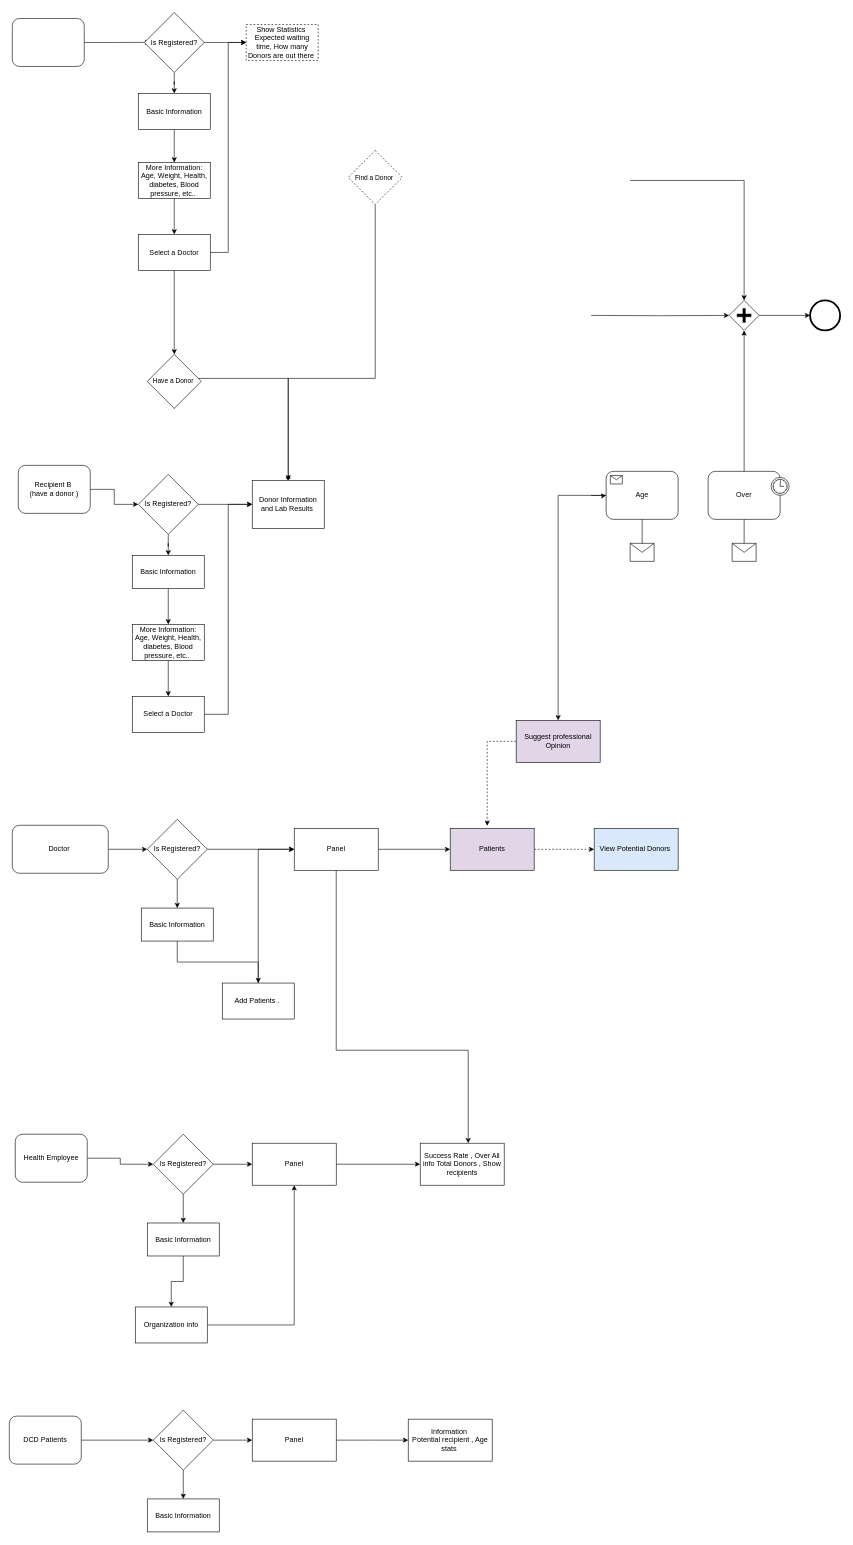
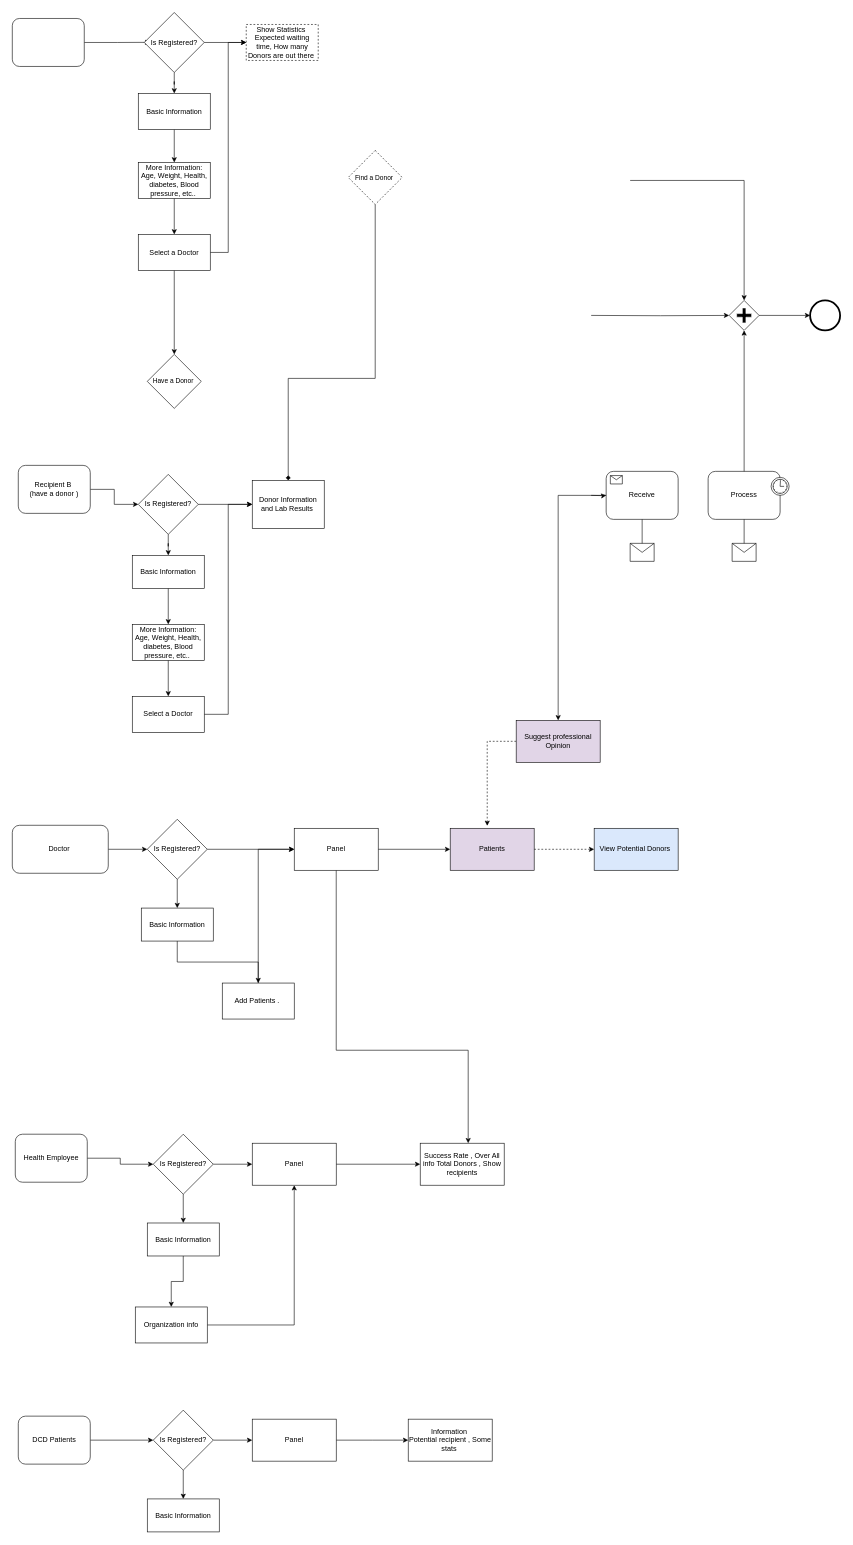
  <mxCell id="0" />
  <mxCell id="1" parent="0" />
  <mxCell id="2" style="edgeStyle=orthogonalEdgeStyle;rounded=0;orthogonalLoop=1;jettySize=auto;html=1;exitX=1;exitY=0.5;exitDx=0;exitDy=0;" edge="1" parent="1" source="3"><mxGeometry relative="1" as="geometry"><mxPoint x="250" y="69.759" as="targetPoint" /></mxGeometry></mxCell>
  <mxCell id="3" value="" style="shape=ext;rounded=1;html=1;whiteSpace=wrap;" parent="1" vertex="1"><mxGeometry x="20" y="30" width="120" height="80" as="geometry" /></mxCell>
- <mxCell id="4" value="Over" style="html=1;whiteSpace=wrap;rounded=1;" parent="1" vertex="1"><mxGeometry x="1180" y="785" width="120" height="80" as="geometry" /></mxCell>
+ <mxCell id="4" value="Process" style="html=1;whiteSpace=wrap;rounded=1;" parent="1" vertex="1"><mxGeometry x="1180" y="785" width="120" height="80" as="geometry" /></mxCell>
  <mxCell id="5" value="" style="shape=mxgraph.bpmn.timer_start;perimeter=ellipsePerimeter;html=1;labelPosition=right;labelBackgroundColor=#ffffff;align=left;" parent="4" vertex="1"><mxGeometry x="1" width="30" height="30" relative="1" as="geometry"><mxPoint x="-15" y="10" as="offset" /></mxGeometry></mxCell>
- <mxCell id="6" value="Age" style="html=1;whiteSpace=wrap;rounded=1;" parent="1" vertex="1"><mxGeometry x="1010" y="785" width="120" height="80" as="geometry" /></mxCell>
+ <mxCell id="6" value="Receive" style="html=1;whiteSpace=wrap;rounded=1;" parent="1" vertex="1"><mxGeometry x="1010" y="785" width="120" height="80" as="geometry" /></mxCell>
  <mxCell id="7" value="" style="html=1;shape=message;" parent="6" vertex="1"><mxGeometry width="20" height="14" relative="1" as="geometry"><mxPoint x="7" y="7" as="offset" /></mxGeometry></mxCell>
  <mxCell id="8" value="" style="shape=mxgraph.bpmn.shape;html=1;verticalLabelPosition=bottom;labelBackgroundColor=#ffffff;verticalAlign=top;perimeter=rhombusPerimeter;background=gateway;outline=none;symbol=parallelGw;" parent="1" vertex="1"><mxGeometry x="1215" y="500" width="50" height="50" as="geometry" /></mxCell>
  <mxCell id="9" value="" style="shape=mxgraph.bpmn.shape;html=1;verticalLabelPosition=bottom;labelBackgroundColor=#ffffff;verticalAlign=top;perimeter=ellipsePerimeter;outline=end;symbol=general;" parent="1" vertex="1"><mxGeometry x="1350" y="500" width="50" height="50" as="geometry" /></mxCell>
  <mxCell id="10" value="" style="shape=message;whiteSpace=wrap;html=1;" parent="1" vertex="1"><mxGeometry x="1050" y="905" width="40" height="30" as="geometry" /></mxCell>
  <mxCell id="11" value="" style="shape=message;whiteSpace=wrap;html=1;" parent="1" vertex="1"><mxGeometry x="1220" y="905" width="40" height="30" as="geometry" /></mxCell>
  <mxCell id="12" style="edgeStyle=orthogonalEdgeStyle;rounded=0;html=1;jettySize=auto;orthogonalLoop=1;" parent="1" target="8" edge="1"><mxGeometry relative="1" as="geometry"><mxPoint x="1250" y="485" as="targetPoint" /><Array as="points"><mxPoint x="1240" y="300" /></Array><mxPoint x="1050" y="300" as="sourcePoint" /></mxGeometry></mxCell>
  <mxCell id="13" style="edgeStyle=orthogonalEdgeStyle;rounded=0;html=1;jettySize=auto;orthogonalLoop=1;" parent="1" target="8" edge="1"><mxGeometry relative="1" as="geometry"><mxPoint x="985" y="525" as="sourcePoint" /></mxGeometry></mxCell>
  <mxCell id="14" style="edgeStyle=orthogonalEdgeStyle;rounded=0;html=1;jettySize=auto;orthogonalLoop=1;" parent="1" source="4" target="8" edge="1"><mxGeometry relative="1" as="geometry" /></mxCell>
  <mxCell id="15" style="edgeStyle=orthogonalEdgeStyle;rounded=0;html=1;jettySize=auto;orthogonalLoop=1;" parent="1" source="8" target="9" edge="1"><mxGeometry relative="1" as="geometry" /></mxCell>
  <mxCell id="16" style="edgeStyle=orthogonalEdgeStyle;rounded=0;html=1;jettySize=auto;orthogonalLoop=1;" parent="1" target="6" edge="1"><mxGeometry relative="1" as="geometry"><mxPoint x="985" y="825" as="sourcePoint" /></mxGeometry></mxCell>
  <mxCell id="17" style="edgeStyle=orthogonalEdgeStyle;rounded=0;html=1;jettySize=auto;orthogonalLoop=1;endArrow=none;endFill=0;" parent="1" source="10" target="6" edge="1"><mxGeometry relative="1" as="geometry" /></mxCell>
  <mxCell id="18" style="edgeStyle=orthogonalEdgeStyle;rounded=0;html=1;jettySize=auto;orthogonalLoop=1;endArrow=none;endFill=0;" parent="1" source="11" target="4" edge="1"><mxGeometry relative="1" as="geometry" /></mxCell>
  <mxCell id="19" style="edgeStyle=orthogonalEdgeStyle;rounded=0;html=1;jettySize=auto;orthogonalLoop=1;" parent="1" source="6" target="63" edge="1"><mxGeometry relative="1" as="geometry" /></mxCell>
  <mxCell id="20" value="" style="edgeStyle=orthogonalEdgeStyle;rounded=0;orthogonalLoop=1;jettySize=auto;html=1;" edge="1" parent="1" source="22" target="25"><mxGeometry relative="1" as="geometry" /></mxCell>
  <mxCell id="21" style="edgeStyle=orthogonalEdgeStyle;rounded=0;orthogonalLoop=1;jettySize=auto;html=1;entryX=0.5;entryY=0;entryDx=0;entryDy=0;" edge="1" parent="1" source="22" target="30"><mxGeometry relative="1" as="geometry" /></mxCell>
  <mxCell id="22" value="Is Registered?" style="rhombus;whiteSpace=wrap;html=1;" vertex="1" parent="1"><mxGeometry x="240" y="20" width="100" height="100" as="geometry" /></mxCell>
  <mxCell id="23" style="edgeStyle=orthogonalEdgeStyle;rounded=0;orthogonalLoop=1;jettySize=auto;html=1;" edge="1" parent="1" source="24" target="28"><mxGeometry relative="1" as="geometry" /></mxCell>
  <mxCell id="24" value="More Information:&lt;br&gt;Age, Weight, Health, diabetes, Blood pressure, etc..&amp;nbsp;" style="whiteSpace=wrap;html=1;" vertex="1" parent="1"><mxGeometry x="230" y="270" width="120" height="60" as="geometry" /></mxCell>
  <mxCell id="25" value="Show Statistics&amp;nbsp;&lt;br&gt;Expected waiting time, How many Donors are out there&amp;nbsp;" style="whiteSpace=wrap;html=1;dashed=1;" vertex="1" parent="1"><mxGeometry x="410" y="40" width="120" height="60" as="geometry" /></mxCell>
  <mxCell id="26" style="edgeStyle=orthogonalEdgeStyle;rounded=0;orthogonalLoop=1;jettySize=auto;html=1;entryX=0;entryY=0.5;entryDx=0;entryDy=0;" edge="1" parent="1" source="28" target="25"><mxGeometry relative="1" as="geometry" /></mxCell>
  <mxCell id="27" style="edgeStyle=orthogonalEdgeStyle;rounded=0;orthogonalLoop=1;jettySize=auto;html=1;" edge="1" parent="1" source="28" target="35"><mxGeometry relative="1" as="geometry" /></mxCell>
  <mxCell id="28" value="Select a Doctor" style="whiteSpace=wrap;html=1;" vertex="1" parent="1"><mxGeometry x="230" y="390" width="120" height="60" as="geometry" /></mxCell>
  <mxCell id="29" style="edgeStyle=orthogonalEdgeStyle;rounded=0;orthogonalLoop=1;jettySize=auto;html=1;" edge="1" parent="1" source="30" target="24"><mxGeometry relative="1" as="geometry" /></mxCell>
  <mxCell id="30" value="Basic Information" style="whiteSpace=wrap;html=1;" vertex="1" parent="1"><mxGeometry x="230" y="155" width="120" height="60" as="geometry" /></mxCell>
  <mxCell id="31" style="edgeStyle=orthogonalEdgeStyle;rounded=0;orthogonalLoop=1;jettySize=auto;html=1;endArrow=diamond;" edge="1" parent="1" source="32" target="34"><mxGeometry relative="1" as="geometry"><Array as="points"><mxPoint x="625" y="630" /></Array></mxGeometry></mxCell>
  <mxCell id="32" value="&lt;font style=&quot;font-size: 11px&quot;&gt;Find a Donor&amp;nbsp;&lt;/font&gt;" style="rhombus;whiteSpace=wrap;html=1;dashed=1;" vertex="1" parent="1"><mxGeometry x="580" y="250" width="90" height="90" as="geometry" /></mxCell>
- <mxCell id="33" style="edgeStyle=orthogonalEdgeStyle;rounded=0;orthogonalLoop=1;jettySize=auto;html=1;exitX=0.5;exitY=1;exitDx=0;exitDy=0;entryX=0.5;entryY=0;entryDx=0;entryDy=0;" edge="1" parent="1" source="35" target="34"><mxGeometry relative="1" as="geometry"><mxPoint x="290" y="595" as="sourcePoint" /><Array as="points"><mxPoint x="290" y="630" /><mxPoint x="480" y="630" /></Array></mxGeometry></mxCell>
  <mxCell id="34" value="Donor Information and Lab Results&amp;nbsp;" style="shape=ext;rounded=1;html=1;whiteSpace=wrap;arcSize=0;" vertex="1" parent="1"><mxGeometry x="420" y="800" width="120" height="80" as="geometry" /></mxCell>
  <mxCell id="35" value="&lt;font style=&quot;font-size: 11px&quot;&gt;Have a Donor&amp;nbsp;&lt;/font&gt;" style="rhombus;whiteSpace=wrap;html=1;" vertex="1" parent="1"><mxGeometry x="245" y="590" width="90" height="90" as="geometry" /></mxCell>
  <mxCell id="36" style="edgeStyle=orthogonalEdgeStyle;rounded=0;orthogonalLoop=1;jettySize=auto;html=1;" edge="1" parent="1" source="37" target="40"><mxGeometry relative="1" as="geometry" /></mxCell>
  <mxCell id="37" value="Recipient B&amp;nbsp;&lt;br&gt;(have a donor )" style="shape=ext;rounded=1;html=1;whiteSpace=wrap;" vertex="1" parent="1"><mxGeometry x="30" y="775" width="120" height="80" as="geometry" /></mxCell>
  <mxCell id="38" style="edgeStyle=orthogonalEdgeStyle;rounded=0;orthogonalLoop=1;jettySize=auto;html=1;" edge="1" parent="1" source="40" target="46"><mxGeometry relative="1" as="geometry" /></mxCell>
  <mxCell id="39" style="edgeStyle=orthogonalEdgeStyle;rounded=0;orthogonalLoop=1;jettySize=auto;html=1;" edge="1" parent="1" source="40" target="34"><mxGeometry relative="1" as="geometry" /></mxCell>
  <mxCell id="40" value="Is Registered?" style="rhombus;whiteSpace=wrap;html=1;" vertex="1" parent="1"><mxGeometry x="230" y="790" width="100" height="100" as="geometry" /></mxCell>
  <mxCell id="41" style="edgeStyle=orthogonalEdgeStyle;rounded=0;orthogonalLoop=1;jettySize=auto;html=1;" edge="1" parent="1" source="42" target="44"><mxGeometry relative="1" as="geometry" /></mxCell>
  <mxCell id="42" value="More Information:&lt;br&gt;Age, Weight, Health, diabetes, Blood pressure, etc..&amp;nbsp;" style="whiteSpace=wrap;html=1;" vertex="1" parent="1"><mxGeometry x="220" y="1040" width="120" height="60" as="geometry" /></mxCell>
  <mxCell id="43" style="edgeStyle=orthogonalEdgeStyle;rounded=0;orthogonalLoop=1;jettySize=auto;html=1;entryX=0;entryY=0.5;entryDx=0;entryDy=0;" edge="1" parent="1" source="44" target="34"><mxGeometry relative="1" as="geometry" /></mxCell>
  <mxCell id="44" value="Select a Doctor" style="whiteSpace=wrap;html=1;" vertex="1" parent="1"><mxGeometry x="220" y="1160" width="120" height="60" as="geometry" /></mxCell>
  <mxCell id="45" style="edgeStyle=orthogonalEdgeStyle;rounded=0;orthogonalLoop=1;jettySize=auto;html=1;" edge="1" parent="1" source="46" target="42"><mxGeometry relative="1" as="geometry" /></mxCell>
  <mxCell id="46" value="Basic Information" style="whiteSpace=wrap;html=1;" vertex="1" parent="1"><mxGeometry x="220" y="925" width="120" height="55" as="geometry" /></mxCell>
  <mxCell id="47" style="edgeStyle=orthogonalEdgeStyle;rounded=0;orthogonalLoop=1;jettySize=auto;html=1;" edge="1" parent="1" source="48" target="51"><mxGeometry relative="1" as="geometry" /></mxCell>
  <mxCell id="48" value="Doctor&amp;nbsp;" style="shape=ext;rounded=1;html=1;whiteSpace=wrap;" vertex="1" parent="1"><mxGeometry x="20" y="1375" width="160" height="80" as="geometry" /></mxCell>
  <mxCell id="49" style="edgeStyle=orthogonalEdgeStyle;rounded=0;orthogonalLoop=1;jettySize=auto;html=1;" edge="1" parent="1" source="51" target="55"><mxGeometry relative="1" as="geometry" /></mxCell>
  <mxCell id="50" style="edgeStyle=orthogonalEdgeStyle;rounded=0;orthogonalLoop=1;jettySize=auto;html=1;" edge="1" parent="1" source="51" target="58"><mxGeometry relative="1" as="geometry" /></mxCell>
  <mxCell id="51" value="Is Registered?" style="rhombus;whiteSpace=wrap;html=1;" vertex="1" parent="1"><mxGeometry x="245" y="1365" width="100" height="100" as="geometry" /></mxCell>
  <mxCell id="52" style="edgeStyle=orthogonalEdgeStyle;rounded=0;orthogonalLoop=1;jettySize=auto;html=1;entryX=0;entryY=0.5;entryDx=0;entryDy=0;" edge="1" parent="1" source="53" target="58"><mxGeometry relative="1" as="geometry" /></mxCell>
  <mxCell id="53" value="Add Patients .&amp;nbsp;" style="whiteSpace=wrap;html=1;" vertex="1" parent="1"><mxGeometry x="370" y="1638" width="120" height="60" as="geometry" /></mxCell>
  <mxCell id="54" style="edgeStyle=orthogonalEdgeStyle;rounded=0;orthogonalLoop=1;jettySize=auto;html=1;exitX=0.5;exitY=1;exitDx=0;exitDy=0;" edge="1" parent="1" source="55" target="53"><mxGeometry relative="1" as="geometry" /></mxCell>
  <mxCell id="55" value="Basic Information" style="whiteSpace=wrap;html=1;" vertex="1" parent="1"><mxGeometry x="235" y="1513" width="120" height="55" as="geometry" /></mxCell>
  <mxCell id="56" style="edgeStyle=orthogonalEdgeStyle;rounded=0;orthogonalLoop=1;jettySize=auto;html=1;" edge="1" parent="1" source="58" target="60"><mxGeometry relative="1" as="geometry" /></mxCell>
  <mxCell id="57" style="edgeStyle=orthogonalEdgeStyle;rounded=0;orthogonalLoop=1;jettySize=auto;html=1;" edge="1" parent="1" source="58" target="64"><mxGeometry relative="1" as="geometry"><Array as="points"><mxPoint x="560" y="1750" /><mxPoint x="780" y="1750" /></Array></mxGeometry></mxCell>
  <mxCell id="58" value="Panel" style="shape=ext;rounded=1;html=1;whiteSpace=wrap;arcSize=0;" vertex="1" parent="1"><mxGeometry x="490" y="1380" width="140" height="70" as="geometry" /></mxCell>
  <mxCell id="59" style="edgeStyle=orthogonalEdgeStyle;rounded=0;orthogonalLoop=1;jettySize=auto;html=1;dashed=1;" edge="1" parent="1" source="60" target="61"><mxGeometry relative="1" as="geometry" /></mxCell>
  <mxCell id="60" value="Patients" style="whiteSpace=wrap;html=1;fillColor=#e1d5e7;" vertex="1" parent="1"><mxGeometry x="750" y="1380" width="140" height="70" as="geometry" /></mxCell>
  <mxCell id="61" value="View Potential Donors&amp;nbsp;" style="whiteSpace=wrap;html=1;fillColor=#dae8fc;" vertex="1" parent="1"><mxGeometry x="990" y="1380" width="140" height="70" as="geometry" /></mxCell>
  <mxCell id="62" style="edgeStyle=orthogonalEdgeStyle;rounded=0;orthogonalLoop=1;jettySize=auto;html=1;entryX=0.441;entryY=-0.059;entryDx=0;entryDy=0;entryPerimeter=0;dashed=1;" edge="1" parent="1" source="63" target="60"><mxGeometry relative="1" as="geometry"><Array as="points"><mxPoint x="812" y="1235" /></Array></mxGeometry></mxCell>
  <mxCell id="63" value="Suggest professional Opinion" style="whiteSpace=wrap;html=1;fillColor=#e1d5e7;" vertex="1" parent="1"><mxGeometry x="860" y="1200" width="140" height="70" as="geometry" /></mxCell>
  <mxCell id="64" value="Success Rate , Over All info Total Donors , Show recipients" style="shape=ext;rounded=1;html=1;whiteSpace=wrap;arcSize=0;" vertex="1" parent="1"><mxGeometry x="700" y="1905" width="140" height="70" as="geometry" /></mxCell>
  <mxCell id="65" style="edgeStyle=orthogonalEdgeStyle;rounded=0;orthogonalLoop=1;jettySize=auto;html=1;" edge="1" parent="1" source="66" target="69"><mxGeometry relative="1" as="geometry" /></mxCell>
  <mxCell id="66" value="Health Employee" style="shape=ext;rounded=1;html=1;whiteSpace=wrap;" vertex="1" parent="1"><mxGeometry x="25" y="1890" width="120" height="80" as="geometry" /></mxCell>
  <mxCell id="67" style="edgeStyle=orthogonalEdgeStyle;rounded=0;orthogonalLoop=1;jettySize=auto;html=1;" edge="1" parent="1" source="69" target="71"><mxGeometry relative="1" as="geometry" /></mxCell>
  <mxCell id="68" style="edgeStyle=orthogonalEdgeStyle;rounded=0;orthogonalLoop=1;jettySize=auto;html=1;" edge="1" parent="1" source="69" target="75"><mxGeometry relative="1" as="geometry"><mxPoint x="410" y="1940" as="targetPoint" /></mxGeometry></mxCell>
  <mxCell id="69" value="Is Registered?" style="rhombus;whiteSpace=wrap;html=1;" vertex="1" parent="1"><mxGeometry x="255" y="1890" width="100" height="100" as="geometry" /></mxCell>
  <mxCell id="70" style="edgeStyle=orthogonalEdgeStyle;rounded=0;orthogonalLoop=1;jettySize=auto;html=1;" edge="1" parent="1" source="71" target="73"><mxGeometry relative="1" as="geometry" /></mxCell>
  <mxCell id="71" value="Basic Information" style="whiteSpace=wrap;html=1;" vertex="1" parent="1"><mxGeometry x="245" y="2038" width="120" height="55" as="geometry" /></mxCell>
  <mxCell id="72" style="edgeStyle=orthogonalEdgeStyle;rounded=0;orthogonalLoop=1;jettySize=auto;html=1;" edge="1" parent="1" source="73" target="75"><mxGeometry relative="1" as="geometry" /></mxCell>
  <mxCell id="73" value="Organization info" style="whiteSpace=wrap;html=1;" vertex="1" parent="1"><mxGeometry x="225" y="2178" width="120" height="60" as="geometry" /></mxCell>
  <mxCell id="74" style="edgeStyle=orthogonalEdgeStyle;rounded=0;orthogonalLoop=1;jettySize=auto;html=1;" edge="1" parent="1" source="75" target="64"><mxGeometry relative="1" as="geometry" /></mxCell>
  <mxCell id="75" value="Panel" style="shape=ext;rounded=1;html=1;whiteSpace=wrap;arcSize=0;" vertex="1" parent="1"><mxGeometry x="420" y="1905" width="140" height="70" as="geometry" /></mxCell>
  <mxCell id="76" style="edgeStyle=orthogonalEdgeStyle;rounded=0;orthogonalLoop=1;jettySize=auto;html=1;" edge="1" parent="1" source="77" target="80"><mxGeometry relative="1" as="geometry" /></mxCell>
- <mxCell id="77" value="DCD Patients" style="shape=ext;rounded=1;html=1;whiteSpace=wrap;" vertex="1" parent="1"><mxGeometry x="15" y="2360" width="120" height="80" as="geometry" /></mxCell>
+ <mxCell id="77" value="DCD Patients" style="shape=ext;rounded=1;html=1;whiteSpace=wrap;" vertex="1" parent="1"><mxGeometry x="30" y="2360" width="120" height="80" as="geometry" /></mxCell>
  <mxCell id="78" style="edgeStyle=orthogonalEdgeStyle;rounded=0;orthogonalLoop=1;jettySize=auto;html=1;" edge="1" parent="1" source="80" target="81"><mxGeometry relative="1" as="geometry" /></mxCell>
  <mxCell id="79" style="edgeStyle=orthogonalEdgeStyle;rounded=0;orthogonalLoop=1;jettySize=auto;html=1;entryX=0;entryY=0.5;entryDx=0;entryDy=0;" edge="1" parent="1" source="80" target="83"><mxGeometry relative="1" as="geometry" /></mxCell>
  <mxCell id="80" value="Is Registered?" style="rhombus;whiteSpace=wrap;html=1;" vertex="1" parent="1"><mxGeometry x="255" y="2350" width="100" height="100" as="geometry" /></mxCell>
  <mxCell id="81" value="Basic Information" style="whiteSpace=wrap;html=1;" vertex="1" parent="1"><mxGeometry x="245" y="2498" width="120" height="55" as="geometry" /></mxCell>
  <mxCell id="82" style="edgeStyle=orthogonalEdgeStyle;rounded=0;orthogonalLoop=1;jettySize=auto;html=1;" edge="1" parent="1" source="83"><mxGeometry relative="1" as="geometry"><mxPoint x="680" y="2400" as="targetPoint" /></mxGeometry></mxCell>
  <mxCell id="83" value="Panel" style="shape=ext;rounded=1;html=1;whiteSpace=wrap;arcSize=0;" vertex="1" parent="1"><mxGeometry x="420" y="2365" width="140" height="70" as="geometry" /></mxCell>
- <mxCell id="84" value="Information&amp;nbsp;&lt;br&gt;Potential recipient , Age stats&amp;nbsp;" style="shape=ext;rounded=1;html=1;whiteSpace=wrap;arcSize=0;" vertex="1" parent="1"><mxGeometry x="680" y="2365" width="140" height="70" as="geometry" /></mxCell>
+ <mxCell id="84" value="Information&amp;nbsp;&lt;br&gt;Potential recipient , Some stats&amp;nbsp;" style="shape=ext;rounded=1;html=1;whiteSpace=wrap;arcSize=0;" vertex="1" parent="1"><mxGeometry x="680" y="2365" width="140" height="70" as="geometry" /></mxCell>
